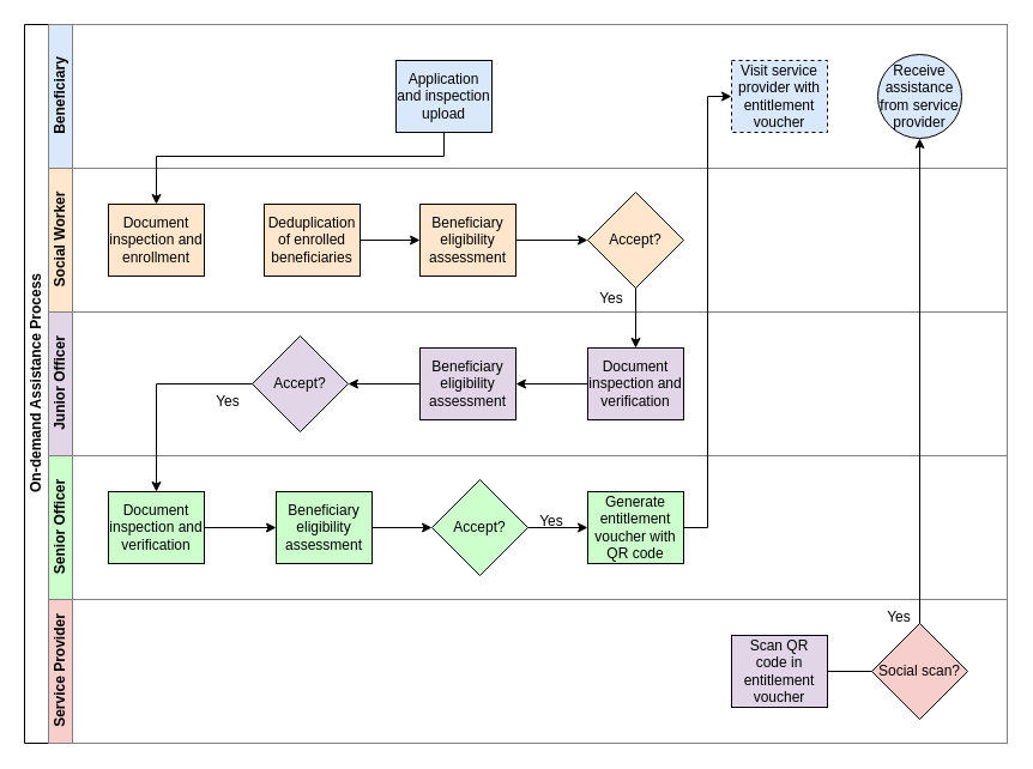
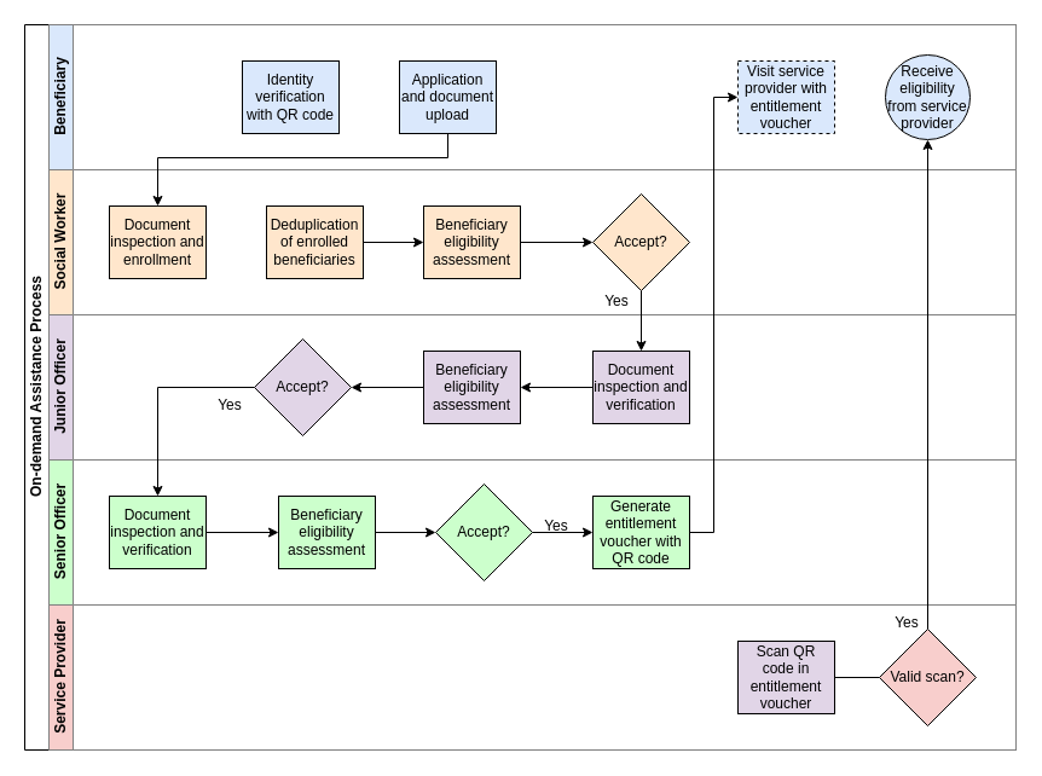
  <mxCell id="0" />
  <mxCell id="1" parent="0" />
  <mxCell id="2" value="" style="group" parent="1" vertex="1" connectable="0"><mxGeometry x="20" y="20" width="820" height="600" as="geometry" /></mxCell>
  <mxCell id="3" value="On-demand Assistance Process" style="swimlane;html=1;childLayout=stackLayout;resizeParent=1;resizeParentMax=0;horizontal=0;startSize=20;horizontalStack=0;fillColor=#FFFFFF;swimlaneFillColor=default;container=0;" parent="2" vertex="1"><mxGeometry width="820" height="600" as="geometry" /></mxCell>
  <mxCell id="4" value="Beneficiary" style="swimlane;html=1;startSize=20;horizontal=0;fillColor=#dae8fc;strokeColor=#808080;labelBackgroundColor=none;swimlaneFillColor=#FFFFFF;container=0;" parent="2" vertex="1"><mxGeometry x="20" width="800" height="120" as="geometry" /></mxCell>
  <mxCell id="5" value="Social Worker" style="swimlane;html=1;startSize=20;horizontal=0;fillColor=#ffe6cc;strokeColor=#808080;swimlaneFillColor=#FFFFFF;container=0;" parent="2" vertex="1"><mxGeometry x="20" y="120" width="800" height="120" as="geometry" /></mxCell>
  <mxCell id="6" value="Junior Officer" style="swimlane;html=1;startSize=20;horizontal=0;fillColor=#e1d5e7;strokeColor=#808080;swimlaneFillColor=#FFFFFF;container=0;" parent="2" vertex="1"><mxGeometry x="20" y="240" width="800" height="120" as="geometry" /></mxCell>
  <mxCell id="7" value="Senior Officer" style="swimlane;html=1;startSize=20;horizontal=0;swimlaneFillColor=#FFFFFF;fillColor=#CCFFCC;strokeColor=#808080;container=0;" parent="2" vertex="1"><mxGeometry x="20" y="360" width="800" height="120" as="geometry"><mxRectangle x="20" y="360" width="430" height="40" as="alternateBounds" /></mxGeometry></mxCell>
  <mxCell id="8" value="Service Provider" style="swimlane;html=1;startSize=20;horizontal=0;fillColor=#F8CECC;swimlaneFillColor=#FFFFFF;strokeColor=#808080;container=0;" parent="2" vertex="1"><mxGeometry x="20" y="480" width="800" height="120" as="geometry" /></mxCell>
- <mxCell id="10" value="Application and inspection upload" style="rounded=0;whiteSpace=wrap;html=1;fontFamily=Helvetica;fontSize=12;align=center;container=0;fillColor=#dae8fc;strokeColor=#000000;" parent="2" vertex="1"><mxGeometry x="310" y="30" width="80" height="60" as="geometry" /></mxCell>
- <mxCell id="11" value="Receive assistance from service provider" style="ellipse;whiteSpace=wrap;html=1;container=0;fillColor=#dae8fc;strokeColor=#000000;" parent="2" vertex="1"><mxGeometry x="712" y="25" width="70" height="70" as="geometry" /></mxCell>
+ <mxCell id="9" value="Identity verification with QR code" style="rounded=0;whiteSpace=wrap;html=1;fontFamily=Helvetica;fontSize=12;align=center;container=0;fillColor=#dae8fc;strokeColor=#000000;" parent="2" vertex="1"><mxGeometry x="180" y="30" width="80" height="60" as="geometry" /></mxCell>
+ <mxCell id="10" value="Application and document upload" style="rounded=0;whiteSpace=wrap;html=1;fontFamily=Helvetica;fontSize=12;align=center;container=0;fillColor=#dae8fc;strokeColor=#000000;" parent="2" vertex="1"><mxGeometry x="310" y="30" width="80" height="60" as="geometry" /></mxCell>
+ <mxCell id="11" value="Receive eligibility from service provider" style="ellipse;whiteSpace=wrap;html=1;container=0;fillColor=#dae8fc;strokeColor=#000000;" parent="2" vertex="1"><mxGeometry x="712" y="25" width="70" height="70" as="geometry" /></mxCell>
  <mxCell id="12" value="Visit service provider with entitlement voucher" style="rounded=0;whiteSpace=wrap;html=1;fontFamily=Helvetica;fontSize=12;align=center;container=0;fillColor=#dae8fc;strokeColor=#000000;dashed=1;" parent="2" vertex="1"><mxGeometry x="590" y="30" width="80" height="60" as="geometry" /></mxCell>
  <mxCell id="13" value="Document inspection and enrollment" style="rounded=0;whiteSpace=wrap;html=1;fontFamily=Helvetica;fontSize=12;align=center;container=0;fillColor=#ffe6cc;strokeColor=#000000;" parent="2" vertex="1"><mxGeometry x="70" y="150" width="80" height="60" as="geometry" /></mxCell>
  <mxCell id="14" value="" style="edgeStyle=orthogonalEdgeStyle;rounded=0;orthogonalLoop=1;jettySize=auto;html=1;endArrow=classic;endFill=1;entryX=0.5;entryY=0;entryDx=0;entryDy=0;exitX=0.5;exitY=1;exitDx=0;exitDy=0;" parent="2" source="10" target="13" edge="1"><mxGeometry relative="1" as="geometry"><Array as="points"><mxPoint x="350" y="110" /><mxPoint x="110" y="110" /></Array><mxPoint x="350" y="100" as="sourcePoint" /></mxGeometry></mxCell>
  <mxCell id="15" value="Accept?" style="rhombus;whiteSpace=wrap;html=1;fontFamily=Helvetica;fontSize=12;align=center;container=0;fillColor=#ffe6cc;strokeColor=#000000;" parent="2" vertex="1"><mxGeometry x="470" y="140" width="80" height="80" as="geometry" /></mxCell>
  <mxCell id="16" value="Deduplication of enrolled beneficiaries" style="rounded=0;whiteSpace=wrap;html=1;fontFamily=Helvetica;fontSize=12;align=center;container=0;fillColor=#ffe6cc;strokeColor=#000000;" parent="2" vertex="1"><mxGeometry x="200" y="150" width="80" height="60" as="geometry" /></mxCell>
  <mxCell id="17" style="edgeStyle=orthogonalEdgeStyle;rounded=0;orthogonalLoop=1;jettySize=auto;html=1;exitX=1;exitY=0.5;exitDx=0;exitDy=0;entryX=0;entryY=0.5;entryDx=0;entryDy=0;" parent="2" source="18" target="15" edge="1"><mxGeometry relative="1" as="geometry" /></mxCell>
  <mxCell id="18" value="Beneficiary eligibility assessment" style="rounded=0;whiteSpace=wrap;html=1;fontFamily=Helvetica;fontSize=12;align=center;container=0;fillColor=#ffe6cc;strokeColor=#000000;" parent="2" vertex="1"><mxGeometry x="330" y="150" width="80" height="60" as="geometry" /></mxCell>
  <mxCell id="19" style="edgeStyle=orthogonalEdgeStyle;rounded=0;orthogonalLoop=1;jettySize=auto;html=1;exitX=1;exitY=0.5;exitDx=0;exitDy=0;entryX=0;entryY=0.5;entryDx=0;entryDy=0;" parent="2" source="16" target="18" edge="1"><mxGeometry relative="1" as="geometry" /></mxCell>
  <mxCell id="20" value="Yes" style="text;html=1;strokeColor=none;fillColor=none;align=center;verticalAlign=middle;whiteSpace=wrap;rounded=0;container=0;" parent="2" vertex="1"><mxGeometry x="460" y="214" width="60" height="30" as="geometry" /></mxCell>
  <mxCell id="21" value="Document inspection and verification" style="rounded=0;whiteSpace=wrap;html=1;fontFamily=Helvetica;fontSize=12;align=center;container=0;fillColor=#e1d5e7;strokeColor=#000000;" parent="2" vertex="1"><mxGeometry x="470" y="270" width="80" height="60" as="geometry" /></mxCell>
  <mxCell id="22" style="edgeStyle=orthogonalEdgeStyle;rounded=0;orthogonalLoop=1;jettySize=auto;html=1;exitX=0.5;exitY=1;exitDx=0;exitDy=0;entryX=0.5;entryY=0;entryDx=0;entryDy=0;" parent="2" source="15" target="21" edge="1"><mxGeometry relative="1" as="geometry" /></mxCell>
  <mxCell id="23" value="Beneficiary eligibility assessment" style="rounded=0;whiteSpace=wrap;html=1;fontFamily=Helvetica;fontSize=12;align=center;container=0;fillColor=#e1d5e7;strokeColor=#000000;" parent="2" vertex="1"><mxGeometry x="330" y="270" width="80" height="60" as="geometry" /></mxCell>
  <mxCell id="24" style="edgeStyle=orthogonalEdgeStyle;rounded=0;orthogonalLoop=1;jettySize=auto;html=1;exitX=0;exitY=0.5;exitDx=0;exitDy=0;entryX=1;entryY=0.5;entryDx=0;entryDy=0;" parent="2" source="21" target="23" edge="1"><mxGeometry relative="1" as="geometry" /></mxCell>
  <mxCell id="25" value="Accept?" style="rhombus;whiteSpace=wrap;html=1;fontFamily=Helvetica;fontSize=12;align=center;container=0;fillColor=#e1d5e7;strokeColor=#000000;" parent="2" vertex="1"><mxGeometry x="190" y="260" width="80" height="80" as="geometry" /></mxCell>
  <mxCell id="26" style="edgeStyle=orthogonalEdgeStyle;rounded=0;orthogonalLoop=1;jettySize=auto;html=1;exitX=0;exitY=0.5;exitDx=0;exitDy=0;entryX=1;entryY=0.5;entryDx=0;entryDy=0;" parent="2" source="23" target="25" edge="1"><mxGeometry relative="1" as="geometry" /></mxCell>
  <mxCell id="27" value="Yes" style="text;html=1;strokeColor=none;fillColor=none;align=center;verticalAlign=middle;whiteSpace=wrap;rounded=0;container=0;" parent="2" vertex="1"><mxGeometry x="140" y="300" width="60" height="30" as="geometry" /></mxCell>
  <mxCell id="28" value="Document inspection and verification" style="rounded=0;whiteSpace=wrap;html=1;fontFamily=Helvetica;fontSize=12;fontColor=#000000;align=center;container=0;fillColor=#CCFFCC;" parent="2" vertex="1"><mxGeometry x="70" y="390" width="80" height="60" as="geometry" /></mxCell>
  <mxCell id="29" style="edgeStyle=orthogonalEdgeStyle;rounded=0;orthogonalLoop=1;jettySize=auto;html=1;exitX=0;exitY=0.5;exitDx=0;exitDy=0;entryX=0.5;entryY=0;entryDx=0;entryDy=0;" parent="2" source="25" target="28" edge="1"><mxGeometry relative="1" as="geometry" /></mxCell>
  <mxCell id="30" value="Beneficiary eligibility assessment" style="rounded=0;whiteSpace=wrap;html=1;fontFamily=Helvetica;fontSize=12;fontColor=#000000;align=center;container=0;fillColor=#CCFFCC;" parent="2" vertex="1"><mxGeometry x="210" y="390" width="80" height="60" as="geometry" /></mxCell>
  <mxCell id="31" style="edgeStyle=orthogonalEdgeStyle;rounded=0;orthogonalLoop=1;jettySize=auto;html=1;exitX=1;exitY=0.5;exitDx=0;exitDy=0;entryX=0;entryY=0.5;entryDx=0;entryDy=0;" parent="2" source="28" target="30" edge="1"><mxGeometry relative="1" as="geometry" /></mxCell>
  <mxCell id="32" value="Accept?" style="rhombus;whiteSpace=wrap;html=1;fontFamily=Helvetica;fontSize=12;fontColor=#000000;align=center;container=0;fillColor=#CCFFCC;" parent="2" vertex="1"><mxGeometry x="340" y="380" width="80" height="80" as="geometry" /></mxCell>
  <mxCell id="33" style="edgeStyle=orthogonalEdgeStyle;rounded=0;orthogonalLoop=1;jettySize=auto;html=1;exitX=1;exitY=0.5;exitDx=0;exitDy=0;entryX=0;entryY=0.5;entryDx=0;entryDy=0;" parent="2" source="30" target="32" edge="1"><mxGeometry relative="1" as="geometry" /></mxCell>
  <mxCell id="34" value="Generate entitlement voucher with QR code" style="rounded=0;whiteSpace=wrap;html=1;fontFamily=Helvetica;fontSize=12;fontColor=#000000;align=center;container=0;fillColor=#CCFFCC;" parent="2" vertex="1"><mxGeometry x="470" y="390" width="80" height="60" as="geometry" /></mxCell>
  <mxCell id="35" style="edgeStyle=orthogonalEdgeStyle;rounded=0;orthogonalLoop=1;jettySize=auto;html=1;exitX=1;exitY=0.5;exitDx=0;exitDy=0;entryX=0;entryY=0.5;entryDx=0;entryDy=0;" parent="2" source="34" target="12" edge="1"><mxGeometry relative="1" as="geometry"><Array as="points"><mxPoint x="570" y="420" /><mxPoint x="570" y="60" /></Array></mxGeometry></mxCell>
  <mxCell id="36" style="edgeStyle=orthogonalEdgeStyle;rounded=0;orthogonalLoop=1;jettySize=auto;html=1;exitX=1;exitY=0.5;exitDx=0;exitDy=0;entryX=0;entryY=0.5;entryDx=0;entryDy=0;" parent="2" source="32" target="34" edge="1"><mxGeometry relative="1" as="geometry" /></mxCell>
  <mxCell id="37" value="Yes" style="text;html=1;strokeColor=none;fillColor=none;align=center;verticalAlign=middle;whiteSpace=wrap;rounded=0;container=0;" parent="2" vertex="1"><mxGeometry x="410" y="400" width="60" height="30" as="geometry" /></mxCell>
  <mxCell id="38" value="Scan QR code in entitlement voucher" style="rounded=0;whiteSpace=wrap;html=1;fontFamily=Helvetica;fontSize=12;fontColor=#000000;align=center;container=0;fillColor=#e1d5e7;" parent="2" vertex="1"><mxGeometry x="590" y="510" width="80" height="60" as="geometry" /></mxCell>
- <mxCell id="39" value="Social scan?" style="rhombus;whiteSpace=wrap;html=1;fontFamily=Helvetica;fontSize=12;fontColor=#000000;align=center;container=0;fillColor=#F8CECC;" parent="2" vertex="1"><mxGeometry x="707" y="500" width="80" height="80" as="geometry" /></mxCell>
+ <mxCell id="39" value="Valid scan?" style="rhombus;whiteSpace=wrap;html=1;fontFamily=Helvetica;fontSize=12;fontColor=#000000;align=center;container=0;fillColor=#F8CECC;" parent="2" vertex="1"><mxGeometry x="707" y="500" width="80" height="80" as="geometry" /></mxCell>
  <mxCell id="40" style="edgeStyle=orthogonalEdgeStyle;rounded=0;orthogonalLoop=1;jettySize=auto;html=1;exitX=0.5;exitY=0;exitDx=0;exitDy=0;" parent="2" source="39" target="11" edge="1"><mxGeometry relative="1" as="geometry" /></mxCell>
  <mxCell id="41" style="edgeStyle=orthogonalEdgeStyle;rounded=0;orthogonalLoop=1;jettySize=auto;html=1;exitX=1;exitY=0.5;exitDx=0;exitDy=0;entryX=0;entryY=0.5;entryDx=0;entryDy=0;endArrow=none;" parent="2" source="38" target="39" edge="1"><mxGeometry relative="1" as="geometry" /></mxCell>
  <mxCell id="42" value="Yes" style="text;html=1;strokeColor=none;fillColor=none;align=center;verticalAlign=middle;whiteSpace=wrap;rounded=0;container=0;" parent="2" vertex="1"><mxGeometry x="700" y="480" width="60" height="30" as="geometry" /></mxCell>
